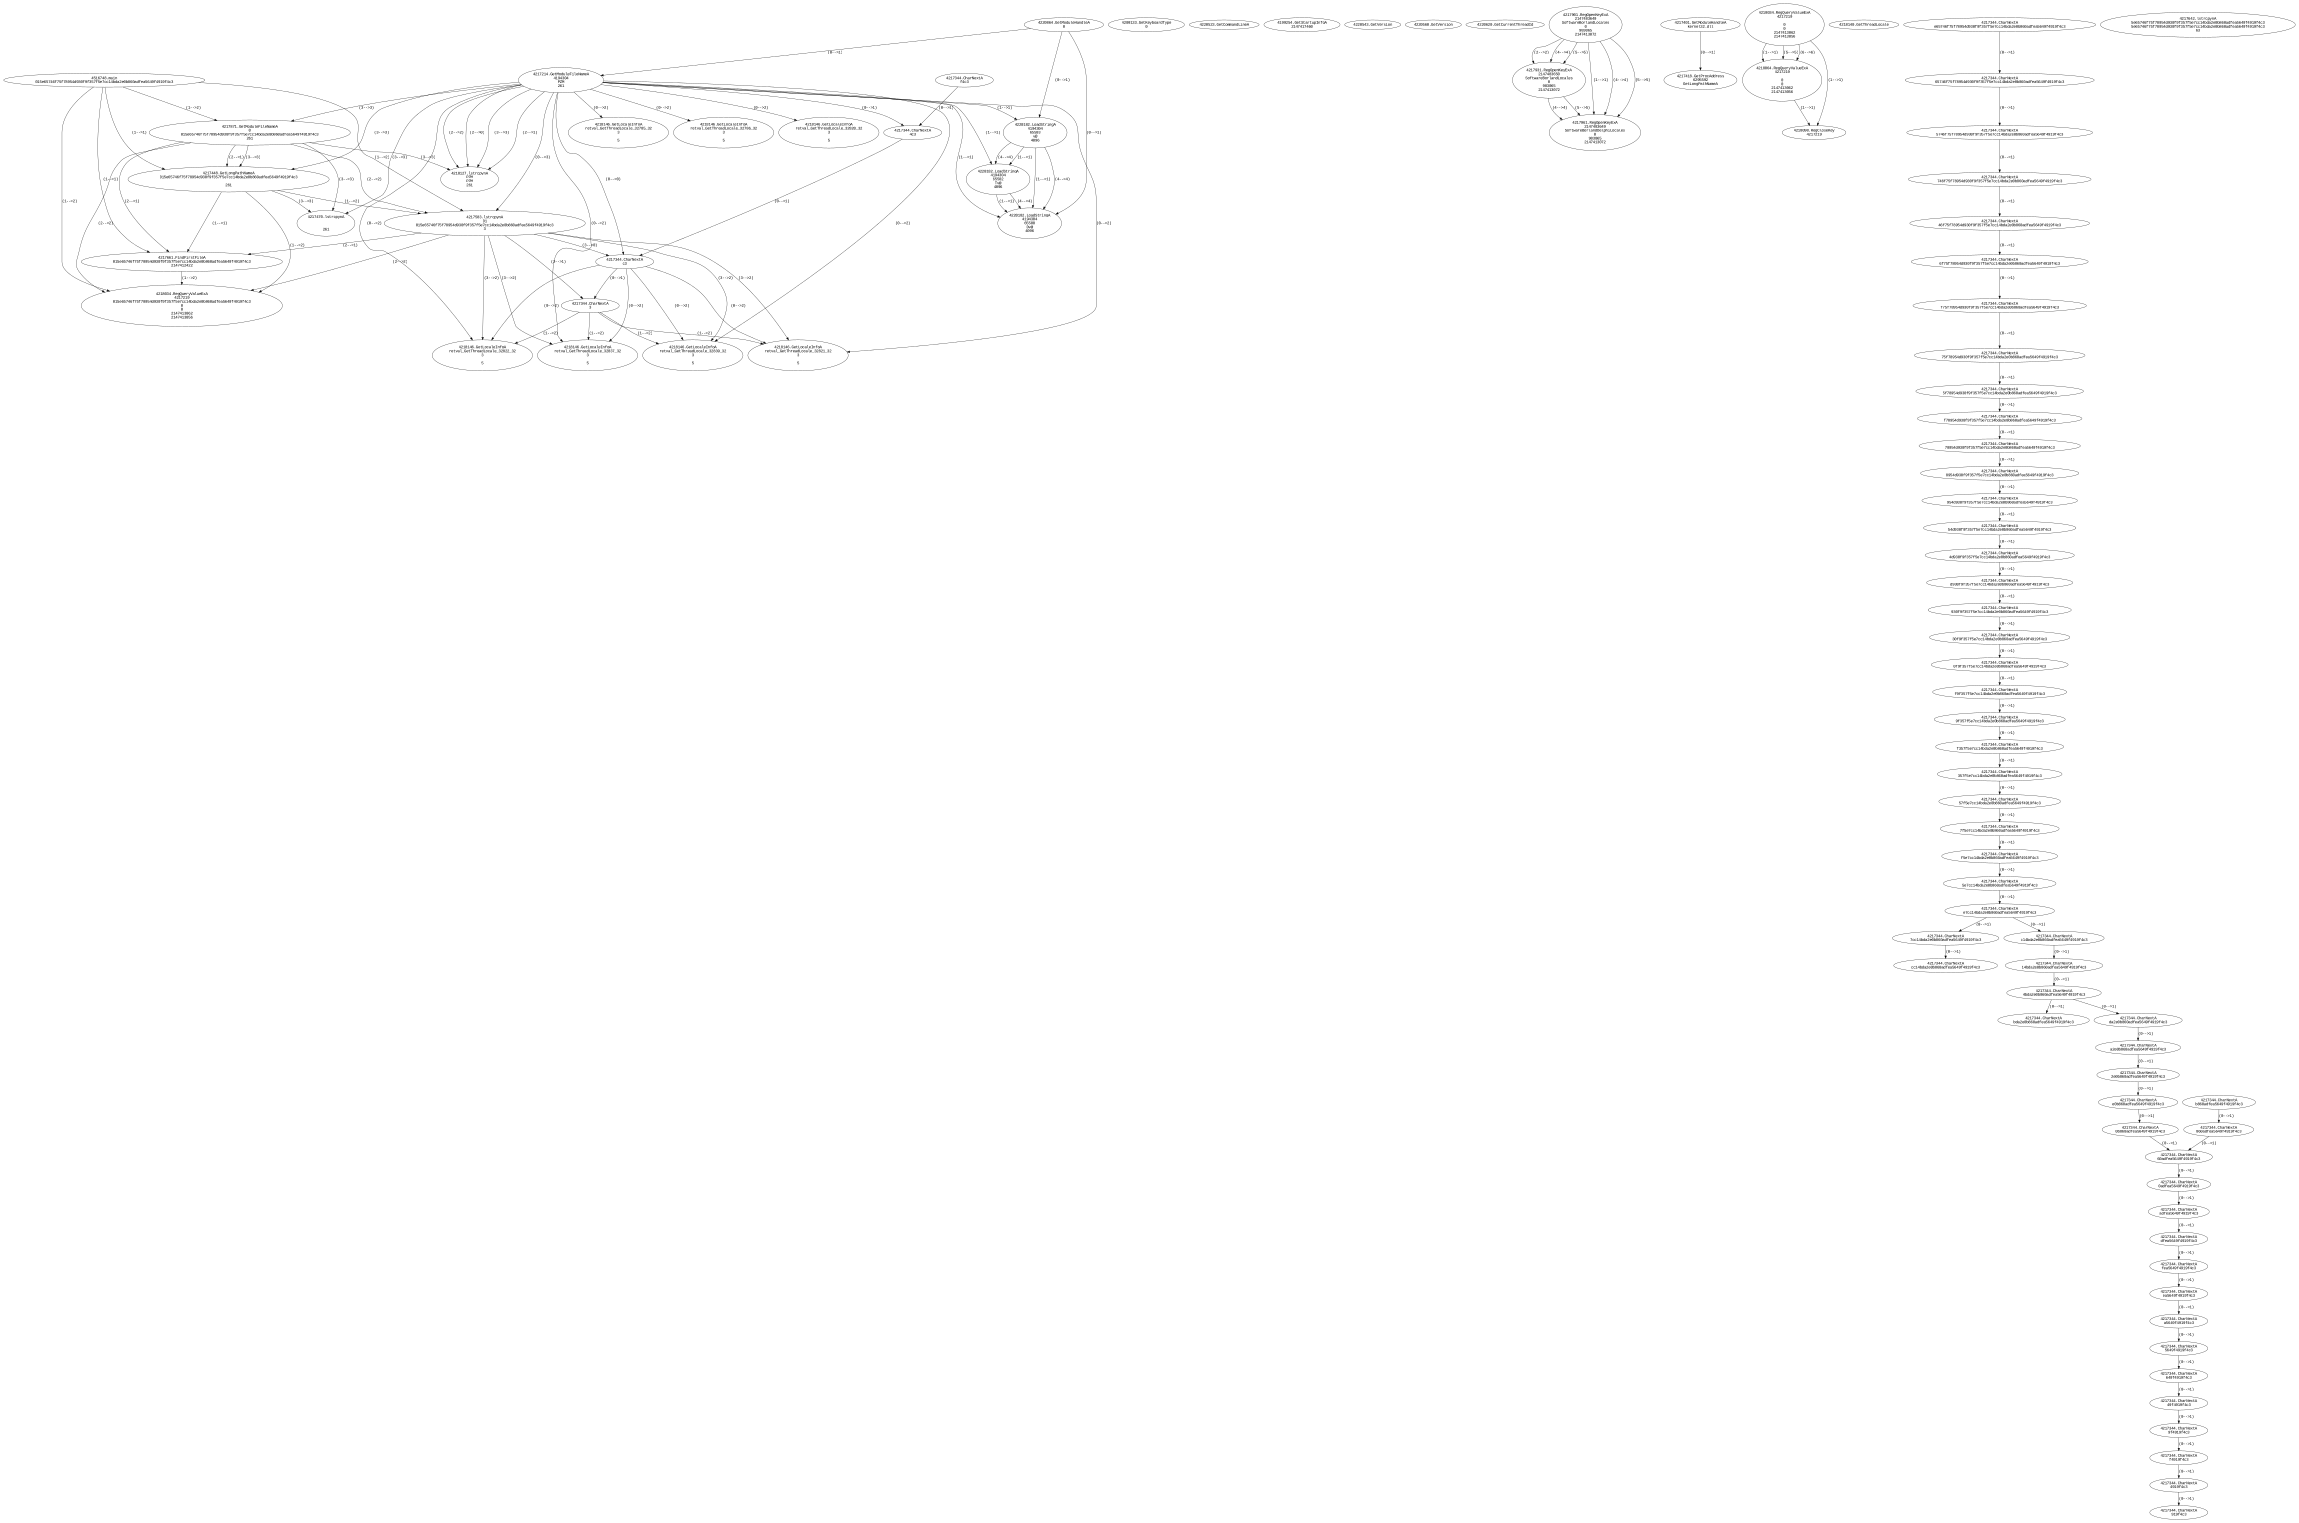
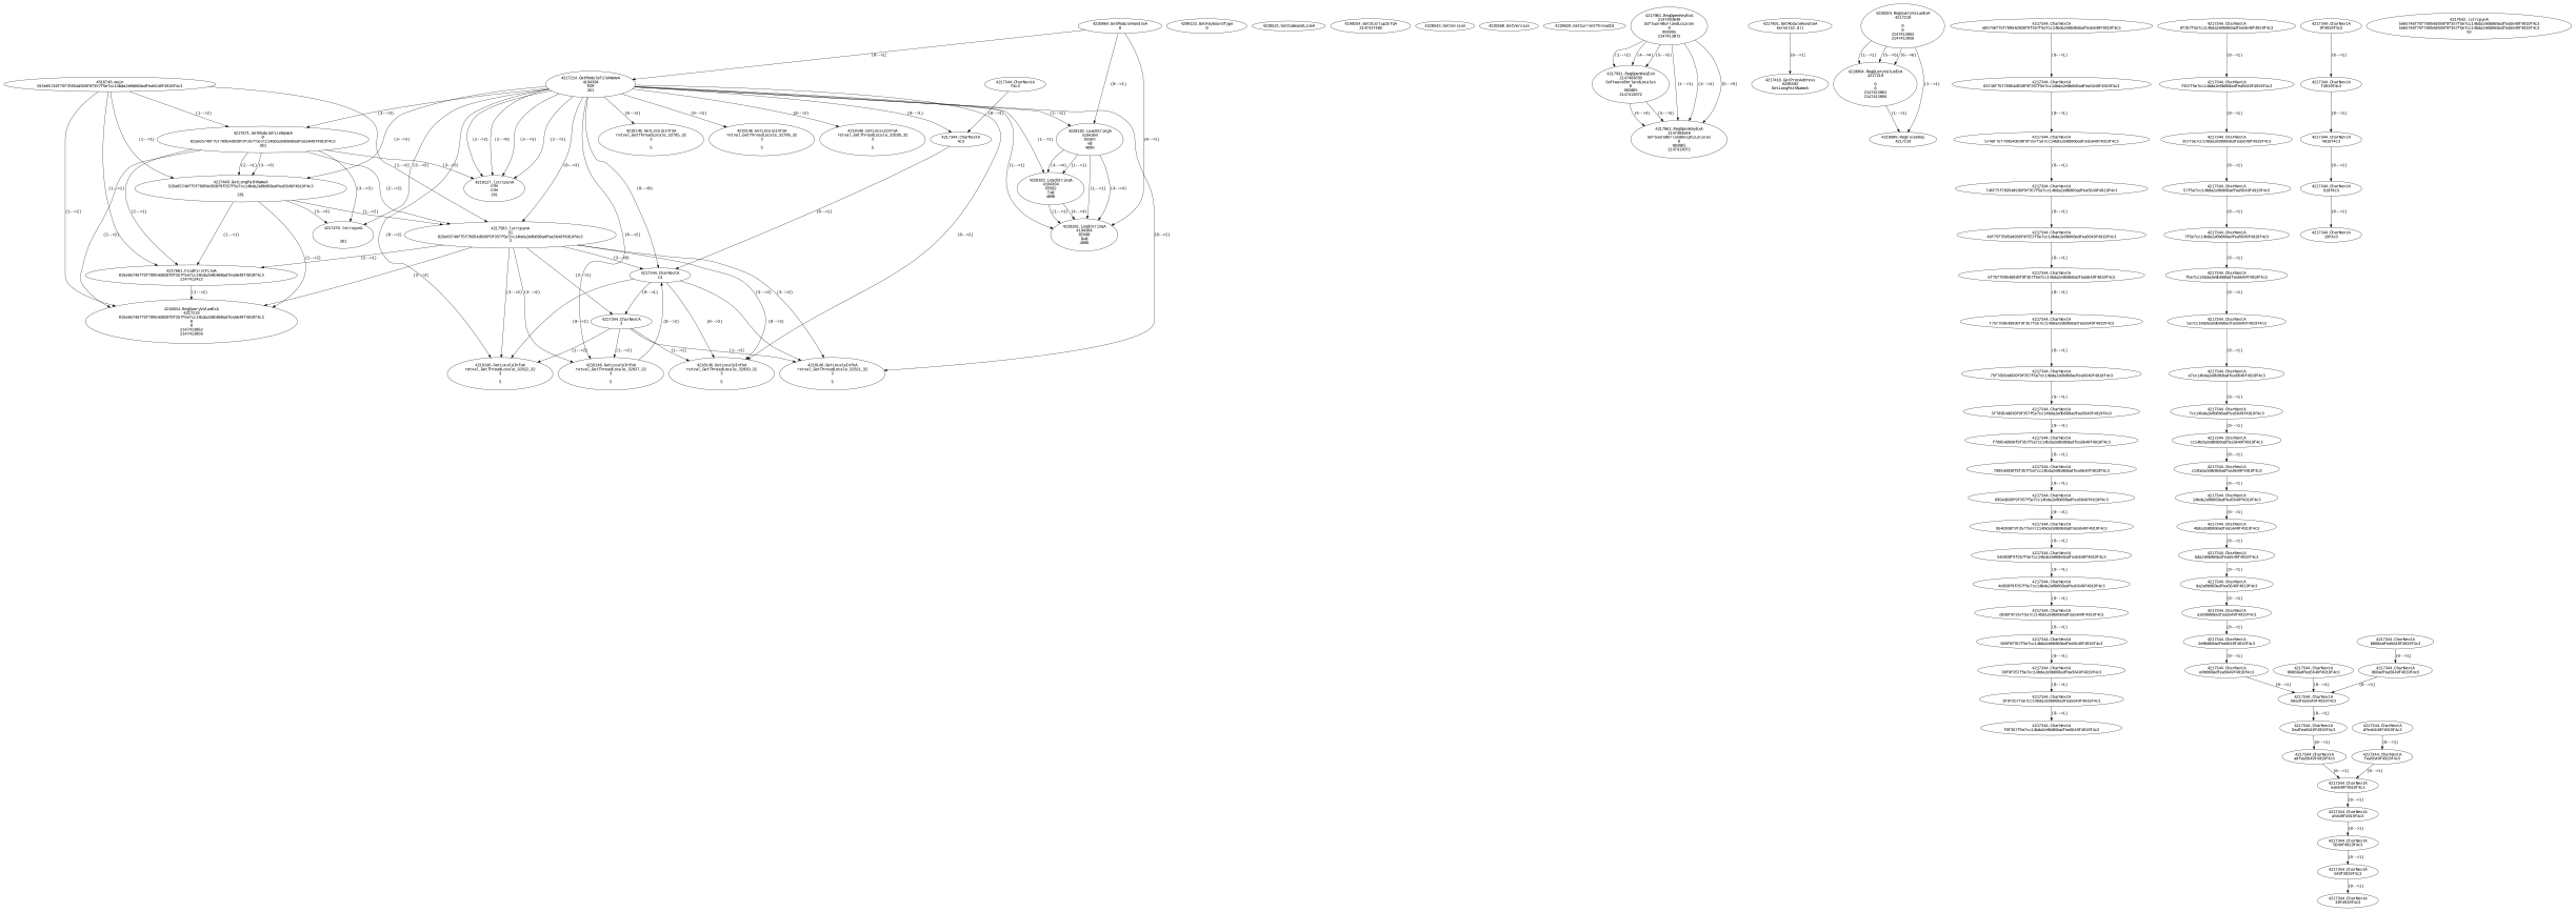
  digraph {
    fontname="Liberation Mono"
    node [fontname="Liberation Mono"]
    edge [fontname="Liberation Mono"]
    n1 [label="4516748.main\n015e65746f75f78954d930f9f357f5e7cc14bda2e0b860adfea5649f4919f4c3"]
    n2 [label="4217871.GetModuleFileNameA\n0\n015e65746f75f78954d930f9f357f5e7cc14bda2e0b860adfea5649f4919f4c3\n261"]
    n3 [label="4217448.GetLongPathNameA\n015e65746f75f78954d930f9f357f5e7cc14bda2e0b860adfea5649f4919f4c3\n\n261"]
    n4 [label="4217583.lstrcpynA\n01\n015e65746f75f78954d930f9f357f5e7cc14bda2e0b860adfea5649f4919f4c3\n3"]
    n5 [label="4217661.FindFirstFileA\n015e65746f75f78954d930f9f357f5e7cc14bda2e0b860adfea5649f4919f4c3\n2147412422"]
    n6 [label="4218034.RegQueryValueExA\n4217219\n015e65746f75f78954d930f9f357f5e7cc14bda2e0b860adfea5649f4919f4c3\n0\n0\n2147413062\n2147413056"]
    n7 [label="4218127.lstrcpynA\nPZM\nPZM\n261"]
    n8 [label="4217470.lstrcpynA\n\n\n261"]
    n9 [label="4217344.CharNextA\nc3"]
    n10 [label="4217344.CharNextA\n3"]
    n11 [label="4218146.GetLocaleInfoA\nretval_GetThreadLocale_32821_32\n3\n\n5"]
    n12 [label="4218146.GetLocaleInfoA\nretval_GetThreadLocale_32822_32\n3\n\n5"]
    n13 [label="4218146.GetLocaleInfoA\nretval_GetThreadLocale_32837_32\n3\n\n5"]
    n14 [label="4218146.GetLocaleInfoA\nretval_GetThreadLocale_32839_32\n3\n\n5"]
    n15 [label="4220864.GetModuleHandleA\n0"]
    n16 [label="4217214.GetModuleFileNameA\n4194304\nPZM\n261"]
    n17 [label="4220182.LoadStringA\n4194304\n65503\n\v@\n4096"]
    n18 [label="4220182.LoadStringA\n4194304\n65500\nDv@\n4096"]
    n19 [label="4220182.LoadStringA\n4194304\n65502\nTv@\n4096"]
    n20 [label="4218146.GetLocaleInfoA\nretval_GetThreadLocale_32785_32\n3\n\n5"]
    n21 [label="4218146.GetLocaleInfoA\nretval_GetThreadLocale_32786_32\n3\n\n5"]
    n22 [label="4218146.GetLocaleInfoA\nretval_GetThreadLocale_32820_32\n3\n\n5"]
    n23 [label="4217344.CharNextA\n4c3"]
    n24 [label="4209133.GetKeyboardType\n0"]
    n25 [label="4220523.GetCommandLineA\n"]
    n26 [label="4199254.GetStartupInfoA\n2147417460"]
    n27 [label="4220543.GetVersion\n"]
    n28 [label="4220560.GetVersion\n"]
    n29 [label="4220620.GetCurrentThreadId\n"]
    n30 [label="4217901.RegOpenKeyExA\n2147483649\nSoftware\Borland\Locales\n0\n983065\n2147413072"]
    n31 [label="4217931.RegOpenKeyExA\n2147483650\nSoftware\Borland\Locales\n0\n983065\n2147413072"]
    n32 [label="4217961.RegOpenKeyExA\n2147483649\nSoftware\Borland\Delphi\Locales\n0\n983065\n2147413072"]
    n33 [label="4217401.GetModuleHandleA\nkernel32.dll"]
    n34 [label="4217418.GetProcAddress\n6295592\nGetLongPathNameA"]
    n35 [label="4218034.RegQueryValueExA\n4217219\n\n0\n0\n2147413062\n2147413056"]
    n36 [label="4218064.RegQueryValueExA\n4217219\n\n0\n0\n2147413062\n2147413056"]
    n37 [label="4218098.RegCloseKey\n4217219"]
-   n38 [label="4218140.GetThreadLocale\n"]
    n39 [label="4217344.CharNextA\ne65746f75f78954d930f9f357f5e7cc14bda2e0b860adfea5649f4919f4c3"]
    n40 [label="4217344.CharNextA\n65746f75f78954d930f9f357f5e7cc14bda2e0b860adfea5649f4919f4c3"]
    n41 [label="4217344.CharNextA\n5746f75f78954d930f9f357f5e7cc14bda2e0b860adfea5649f4919f4c3"]
    n42 [label="4217344.CharNextA\n746f75f78954d930f9f357f5e7cc14bda2e0b860adfea5649f4919f4c3"]
    n43 [label="4217344.CharNextA\n46f75f78954d930f9f357f5e7cc14bda2e0b860adfea5649f4919f4c3"]
    n44 [label="4217344.CharNextA\n6f75f78954d930f9f357f5e7cc14bda2e0b860adfea5649f4919f4c3"]
    n45 [label="4217344.CharNextA\nf75f78954d930f9f357f5e7cc14bda2e0b860adfea5649f4919f4c3"]
    n46 [label="4217344.CharNextA\n75f78954d930f9f357f5e7cc14bda2e0b860adfea5649f4919f4c3"]
    n47 [label="4217344.CharNextA\n5f78954d930f9f357f5e7cc14bda2e0b860adfea5649f4919f4c3"]
    n48 [label="4217344.CharNextA\nf78954d930f9f357f5e7cc14bda2e0b860adfea5649f4919f4c3"]
    n49 [label="4217344.CharNextA\n78954d930f9f357f5e7cc14bda2e0b860adfea5649f4919f4c3"]
    n50 [label="4217344.CharNextA\n8954d930f9f357f5e7cc14bda2e0b860adfea5649f4919f4c3"]
    n51 [label="4217344.CharNextA\n954d930f9f357f5e7cc14bda2e0b860adfea5649f4919f4c3"]
    n52 [label="4217344.CharNextA\n54d930f9f357f5e7cc14bda2e0b860adfea5649f4919f4c3"]
    n53 [label="4217344.CharNextA\n4d930f9f357f5e7cc14bda2e0b860adfea5649f4919f4c3"]
    n54 [label="4217344.CharNextA\nd930f9f357f5e7cc14bda2e0b860adfea5649f4919f4c3"]
    n55 [label="4217344.CharNextA\n930f9f357f5e7cc14bda2e0b860adfea5649f4919f4c3"]
    n56 [label="4217344.CharNextA\n30f9f357f5e7cc14bda2e0b860adfea5649f4919f4c3"]
    n57 [label="4217344.CharNextA\n0f9f357f5e7cc14bda2e0b860adfea5649f4919f4c3"]
    n58 [label="4217344.CharNextA\nf9f357f5e7cc14bda2e0b860adfea5649f4919f4c3"]
    n59 [label="4217344.CharNextA\n9f357f5e7cc14bda2e0b860adfea5649f4919f4c3"]
    n60 [label="4217344.CharNextA\nf357f5e7cc14bda2e0b860adfea5649f4919f4c3"]
    n61 [label="4217344.CharNextA\n357f5e7cc14bda2e0b860adfea5649f4919f4c3"]
    n62 [label="4217344.CharNextA\n57f5e7cc14bda2e0b860adfea5649f4919f4c3"]
    n63 [label="4217344.CharNextA\n7f5e7cc14bda2e0b860adfea5649f4919f4c3"]
    n64 [label="4217344.CharNextA\nf5e7cc14bda2e0b860adfea5649f4919f4c3"]
    n65 [label="4217344.CharNextA\n5e7cc14bda2e0b860adfea5649f4919f4c3"]
    n66 [label="4217344.CharNextA\ne7cc14bda2e0b860adfea5649f4919f4c3"]
    n67 [label="4217344.CharNextA\n7cc14bda2e0b860adfea5649f4919f4c3"]
    n68 [label="4217344.CharNextA\ncc14bda2e0b860adfea5649f4919f4c3"]
    n69 [label="4217344.CharNextA\nc14bda2e0b860adfea5649f4919f4c3"]
    n70 [label="4217344.CharNextA\n14bda2e0b860adfea5649f4919f4c3"]
    n71 [label="4217344.CharNextA\n4bda2e0b860adfea5649f4919f4c3"]
    n72 [label="4217344.CharNextA\nbda2e0b860adfea5649f4919f4c3"]
    n73 [label="4217344.CharNextA\nda2e0b860adfea5649f4919f4c3"]
    n74 [label="4217344.CharNextA\na2e0b860adfea5649f4919f4c3"]
    n75 [label="4217344.CharNextA\n2e0b860adfea5649f4919f4c3"]
    n76 [label="4217344.CharNextA\ne0b860adfea5649f4919f4c3"]
    n77 [label="4217344.CharNextA\n0b860adfea5649f4919f4c3"]
    n78 [label="4217344.CharNextA\n60adfea5649f4919f4c3"]
    n79 [label="4217344.CharNextA\nb860adfea5649f4919f4c3"]
    n80 [label="4217344.CharNextA\n860adfea5649f4919f4c3"]
    n81 [label="4217344.CharNextA\n0adfea5649f4919f4c3"]
    n82 [label="4217344.CharNextA\nadfea5649f4919f4c3"]
    n83 [label="4217344.CharNextA\ndfea5649f4919f4c3"]
    n84 [label="4217344.CharNextA\nfea5649f4919f4c3"]
    n85 [label="4217344.CharNextA\nea5649f4919f4c3"]
    n86 [label="4217344.CharNextA\na5649f4919f4c3"]
    n87 [label="4217344.CharNextA\n5649f4919f4c3"]
    n88 [label="4217344.CharNextA\n649f4919f4c3"]
    n89 [label="4217344.CharNextA\n49f4919f4c3"]
    n90 [label="4217344.CharNextA\n9f4919f4c3"]
    n91 [label="4217344.CharNextA\nf4919f4c3"]
    n92 [label="4217344.CharNextA\n4919f4c3"]
    n93 [label="4217344.CharNextA\n919f4c3"]
+   n94 [label="4217344.CharNextA\n19f4c3"]
    n95 [label="4217344.CharNextA\nf4c3"]
    n96 [label="4217642.lstrcpynA\n5e65746f75f78954d930f9f357f5e7cc14bda2e0b860adfea5649f4919f4c3\n5e65746f75f78954d930f9f357f5e7cc14bda2e0b860adfea5649f4919f4c3\n63"]
    n1 -> n2 [label="(1-->2)"]
    n1 -> n3 [label="(1-->1)"]
    n1 -> n4 [label="(1-->2)"]
    n1 -> n5 [label="(1-->1)"]
    n1 -> n6 [label="(1-->2)"]
    n2 -> n3 [label="(2-->1)"]
    n2 -> n3 [label="(3-->3)"]
    n2 -> n4 [label="(2-->2)"]
    n2 -> n5 [label="(2-->1)"]
    n2 -> n6 [label="(2-->2)"]
    n2 -> n7 [label="(3-->3)"]
    n2 -> n8 [label="(3-->3)"]
    n3 -> n4 [label="(1-->2)"]
    n3 -> n5 [label="(1-->1)"]
    n3 -> n6 [label="(1-->2)"]
    n3 -> n8 [label="(3-->3)"]
    n4 -> n5 [label="(2-->1)"]
    n4 -> n6 [label="(2-->2)"]
    n4 -> n9 [label="(3-->0)"]
    n4 -> n10 [label="(3-->1)"]
    n4 -> n11 [label="(3-->2)"]
    n4 -> n12 [label="(3-->2)"]
    n4 -> n13 [label="(3-->2)"]
    n4 -> n14 [label="(3-->2)"]
    n5 -> n6 [label="(1-->2)"]
    n9 -> n10 [label="(0-->1)"]
    n9 -> n11 [label="(0-->2)"]
    n9 -> n12 [label="(0-->2)"]
-   n9 -> n13 [label="(0-->2)"]
+   n13 -> n9 [label="(0-->2)"]
    n9 -> n14 [label="(0-->2)"]
    n10 -> n11 [label="(1-->2)"]
    n10 -> n12 [label="(1-->2)"]
    n10 -> n13 [label="(1-->2)"]
    n10 -> n14 [label="(1-->2)"]
    n15 -> n16 [label="(0-->1)"]
    n15 -> n17 [label="(0-->1)"]
    n15 -> n18 [label="(0-->1)"]
    n16 -> n2 [label="(3-->3)"]
    n16 -> n3 [label="(3-->3)"]
    n16 -> n4 [label="(0-->3)"]
    n16 -> n7 [label="(2-->1)"]
    n16 -> n7 [label="(2-->2)"]
    n16 -> n7 [label="(3-->3)"]
    n16 -> n7 [label="(2-->0)"]
    n16 -> n8 [label="(3-->3)"]
    n16 -> n9 [label="(0-->0)"]
    n16 -> n11 [label="(0-->2)"]
    n16 -> n12 [label="(0-->2)"]
    n16 -> n13 [label="(0-->2)"]
    n16 -> n14 [label="(0-->2)"]
    n16 -> n17 [label="(1-->1)"]
    n16 -> n18 [label="(1-->1)"]
    n16 -> n19 [label="(1-->1)"]
    n16 -> n20 [label="(0-->2)"]
    n16 -> n21 [label="(0-->2)"]
    n16 -> n22 [label="(0-->2)"]
    n16 -> n23 [label="(0-->1)"]
    n17 -> n18 [label="(1-->1)"]
    n17 -> n18 [label="(4-->4)"]
    n17 -> n19 [label="(1-->1)"]
    n17 -> n19 [label="(4-->4)"]
    n19 -> n18 [label="(1-->1)"]
    n19 -> n18 [label="(4-->4)"]
    n23 -> n9 [label="(0-->1)"]
    n30 -> n31 [label="(2-->2)"]
    n30 -> n31 [label="(4-->4)"]
    n30 -> n31 [label="(5-->5)"]
    n30 -> n32 [label="(1-->1)"]
    n30 -> n32 [label="(4-->4)"]
    n30 -> n32 [label="(5-->5)"]
    n31 -> n32 [label="(4-->4)"]
    n31 -> n32 [label="(5-->5)"]
    n33 -> n34 [label="(0-->1)"]
    n35 -> n36 [label="(1-->1)"]
    n35 -> n36 [label="(5-->5)"]
    n35 -> n36 [label="(6-->6)"]
    n35 -> n37 [label="(1-->1)"]
    n36 -> n37 [label="(1-->1)"]
    n39 -> n40 [label="(0-->1)"]
    n40 -> n41 [label="(0-->1)"]
    n41 -> n42 [label="(0-->1)"]
    n42 -> n43 [label="(0-->1)"]
    n43 -> n44 [label="(0-->1)"]
    n44 -> n45 [label="(0-->1)"]
    n45 -> n46 [label="(0-->1)"]
    n46 -> n47 [label="(0-->1)"]
    n47 -> n48 [label="(0-->1)"]
    n48 -> n49 [label="(0-->1)"]
    n49 -> n50 [label="(0-->1)"]
    n50 -> n51 [label="(0-->1)"]
    n51 -> n52 [label="(0-->1)"]
    n52 -> n53 [label="(0-->1)"]
    n53 -> n54 [label="(0-->1)"]
    n54 -> n55 [label="(0-->1)"]
    n55 -> n56 [label="(0-->1)"]
    n56 -> n57 [label="(0-->1)"]
    n57 -> n58 [label="(0-->1)"]
-   n58 -> n59 [label="(0-->1)"]
    n59 -> n60 [label="(0-->1)"]
    n60 -> n61 [label="(0-->1)"]
    n61 -> n62 [label="(0-->1)"]
    n62 -> n63 [label="(0-->1)"]
    n63 -> n64 [label="(0-->1)"]
    n64 -> n65 [label="(0-->1)"]
    n65 -> n66 [label="(0-->1)"]
    n66 -> n67 [label="(0-->1)"]
    n67 -> n68 [label="(0-->1)"]
-   n66 -> n69 [label="(0-->1)"]
+   n68 -> n69 [label="(0-->1)"]
    n69 -> n70 [label="(0-->1)"]
    n70 -> n71 [label="(0-->1)"]
    n71 -> n72 [label="(0-->1)"]
-   n71 -> n73 [label="(0-->1)"]
+   n72 -> n73 [label="(0-->1)"]
    n73 -> n74 [label="(0-->1)"]
    n74 -> n75 [label="(0-->1)"]
    n75 -> n76 [label="(0-->1)"]
-   n76 -> n77 [label="(0-->1)"]
+   n76 -> n78 [label="(0-->1)"]
    n77 -> n78 [label="(0-->1)"]
    n78 -> n81 [label="(0-->1)"]
    n79 -> n80 [label="(0-->1)"]
    n80 -> n78 [label="(0-->1)"]
    n81 -> n82 [label="(0-->1)"]
-   n82 -> n83 [label="(0-->1)"]
+   n82 -> n85 [label="(0-->1)"]
    n83 -> n84 [label="(0-->1)"]
    n84 -> n85 [label="(0-->1)"]
    n85 -> n86 [label="(0-->1)"]
    n86 -> n87 [label="(0-->1)"]
    n87 -> n88 [label="(0-->1)"]
    n88 -> n89 [label="(0-->1)"]
-   n89 -> n90 [label="(0-->1)"]
    n90 -> n91 [label="(0-->1)"]
    n91 -> n92 [label="(0-->1)"]
    n92 -> n93 [label="(0-->1)"]
+   n93 -> n94 [label="(0-->1)"]
    n95 -> n23 [label="(0-->1)"]
  }
